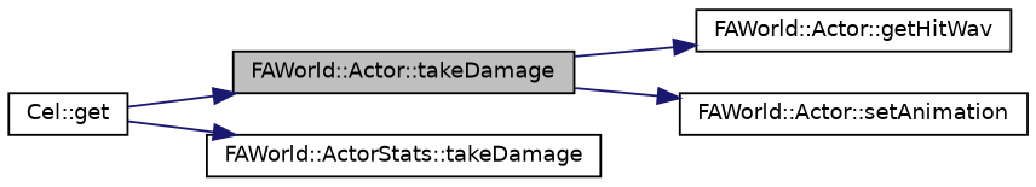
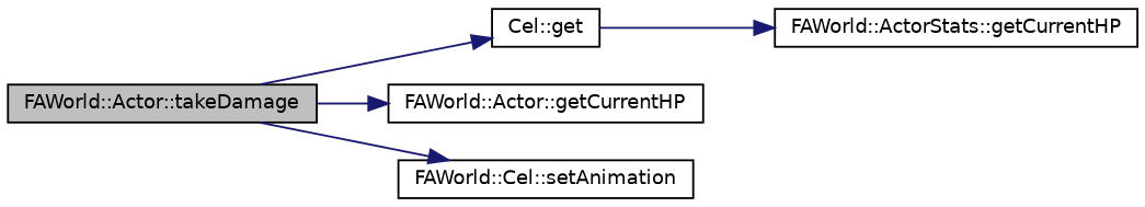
  digraph {
    rankdir=LR
    node [color=black fillcolor=white fontname=Helvetica fontsize=10 shape=record style=filled]
    edge [color=midnightblue fontname=Helvetica fontsize=10 labelfontname=Helvetica labelfontsize=10 style=solid]
    n1 [fillcolor=grey75 fontcolor=black height=0.2 label="FAWorld::Actor::takeDamage" width=0.4]
    n2 [height=0.2 label="Cel::get" width=0.4]
-   n3 [height=0.2 label="FAWorld::Actor::getHitWav" width=0.4]
-   n4 [height=0.2 label="FAWorld::Actor::setAnimation" width=0.4]
-   n5 [height=0.2 label="FAWorld::ActorStats::takeDamage" width=0.4]
-   n2 -> n1
+   n3 [height=0.2 label="FAWorld::Actor::getCurrentHP" width=0.4]
+   n4 [height=0.2 label="FAWorld::Cel::setAnimation" width=0.4]
+   n5 [height=0.2 label="FAWorld::ActorStats::getCurrentHP" width=0.4]
+   n1 -> n2
    n1 -> n3
    n1 -> n4
    n2 -> n5
  }
